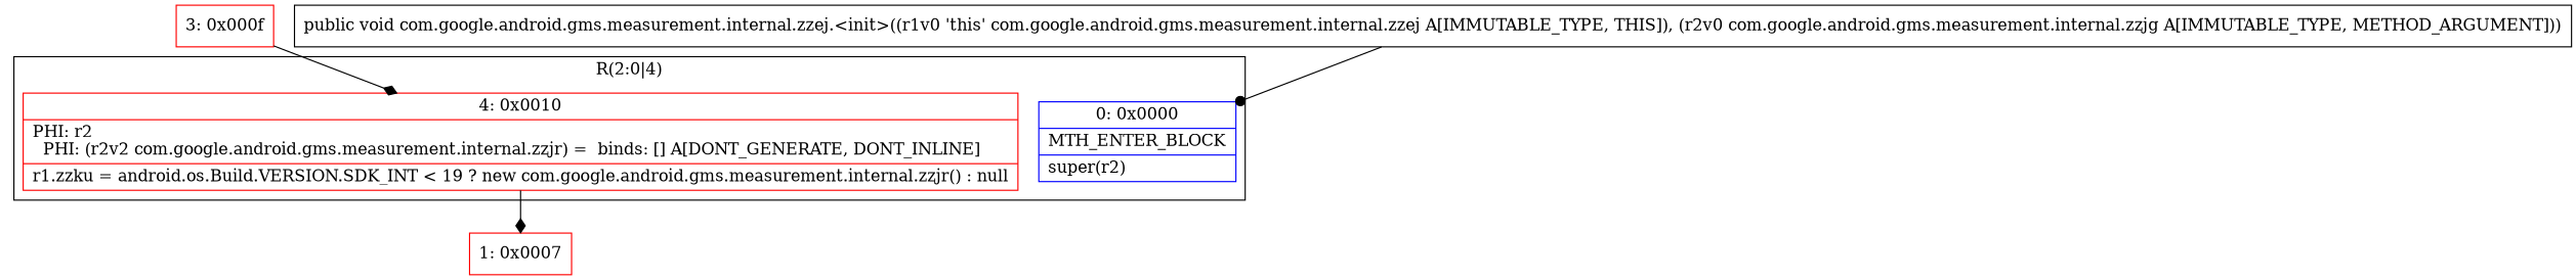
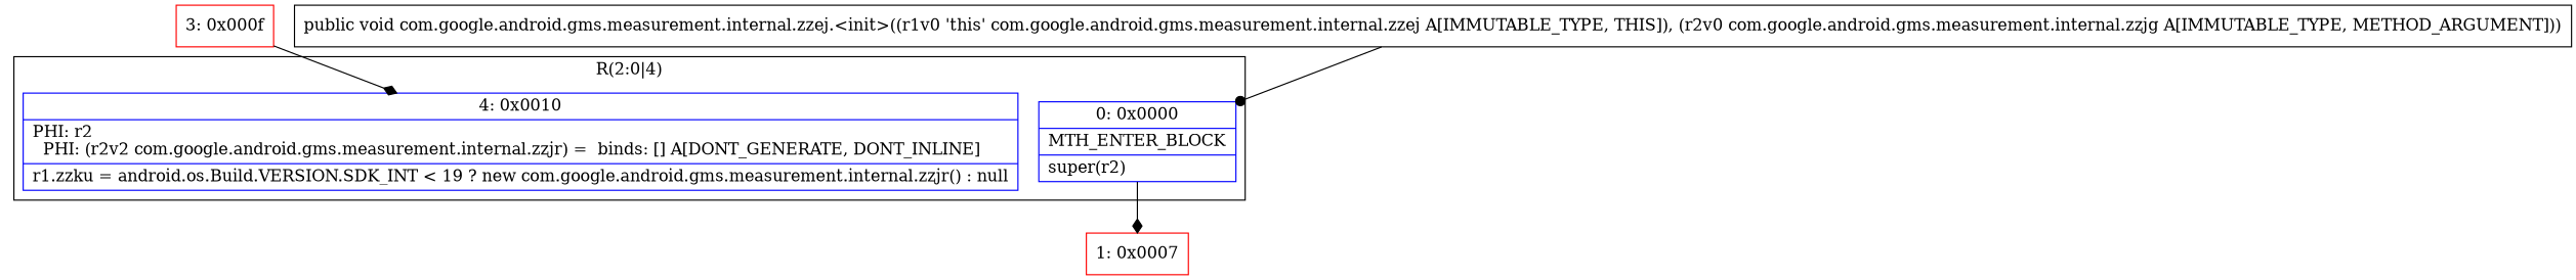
  digraph {
    node [color=blue shape=record]
    edge [arrowhead=diamond]
    n1 [label="{0\:\ 0x0000|MTH_ENTER_BLOCK\l|super(r2)\l}"]
-   n2 [color=red label="{4\:\ 0x0010|PHI: r2 \l  PHI: (r2v2 com.google.android.gms.measurement.internal.zzjr) =  binds: [] A[DONT_GENERATE, DONT_INLINE]\l|r1.zzku = android.os.Build.VERSION.SDK_INT \< 19 ? new com.google.android.gms.measurement.internal.zzjr() : null\l}"]
+   n2 [label="{4\:\ 0x0010|PHI: r2 \l  PHI: (r2v2 com.google.android.gms.measurement.internal.zzjr) =  binds: [] A[DONT_GENERATE, DONT_INLINE]\l|r1.zzku = android.os.Build.VERSION.SDK_INT \< 19 ? new com.google.android.gms.measurement.internal.zzjr() : null\l}"]
    n3 [color=red label="{1\:\ 0x0007}"]
    n4 [color=red label="{3\:\ 0x000f}"]
    n5 [label="{public void com.google.android.gms.measurement.internal.zzej.\<init\>((r1v0 'this' com.google.android.gms.measurement.internal.zzej A[IMMUTABLE_TYPE, THIS]), (r2v0 com.google.android.gms.measurement.internal.zzjg A[IMMUTABLE_TYPE, METHOD_ARGUMENT])) }" color=""]
    subgraph cluster_1 {
      label="R(2:0|4)"
      n1
      n2
    }
-   n2 -> n3
+   n1 -> n3
    n4 -> n2
    n5 -> n1 [arrowhead=dot]
  }
